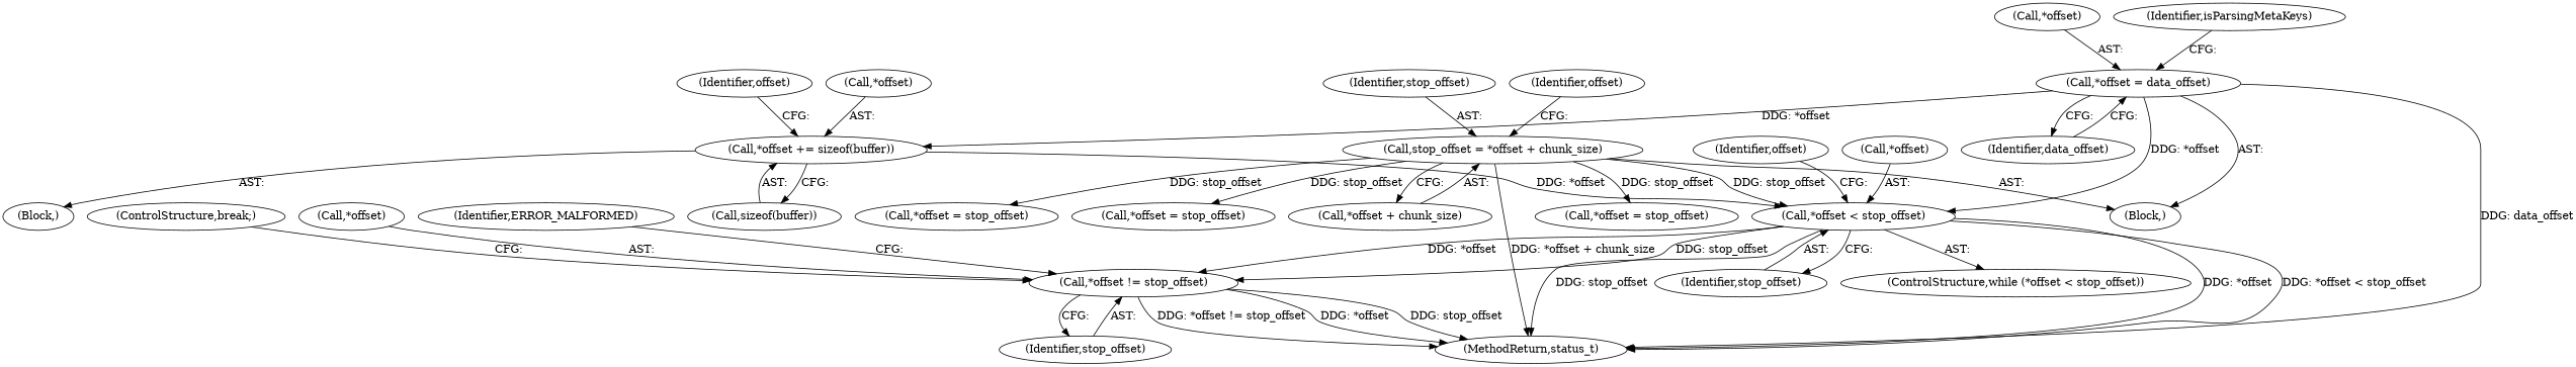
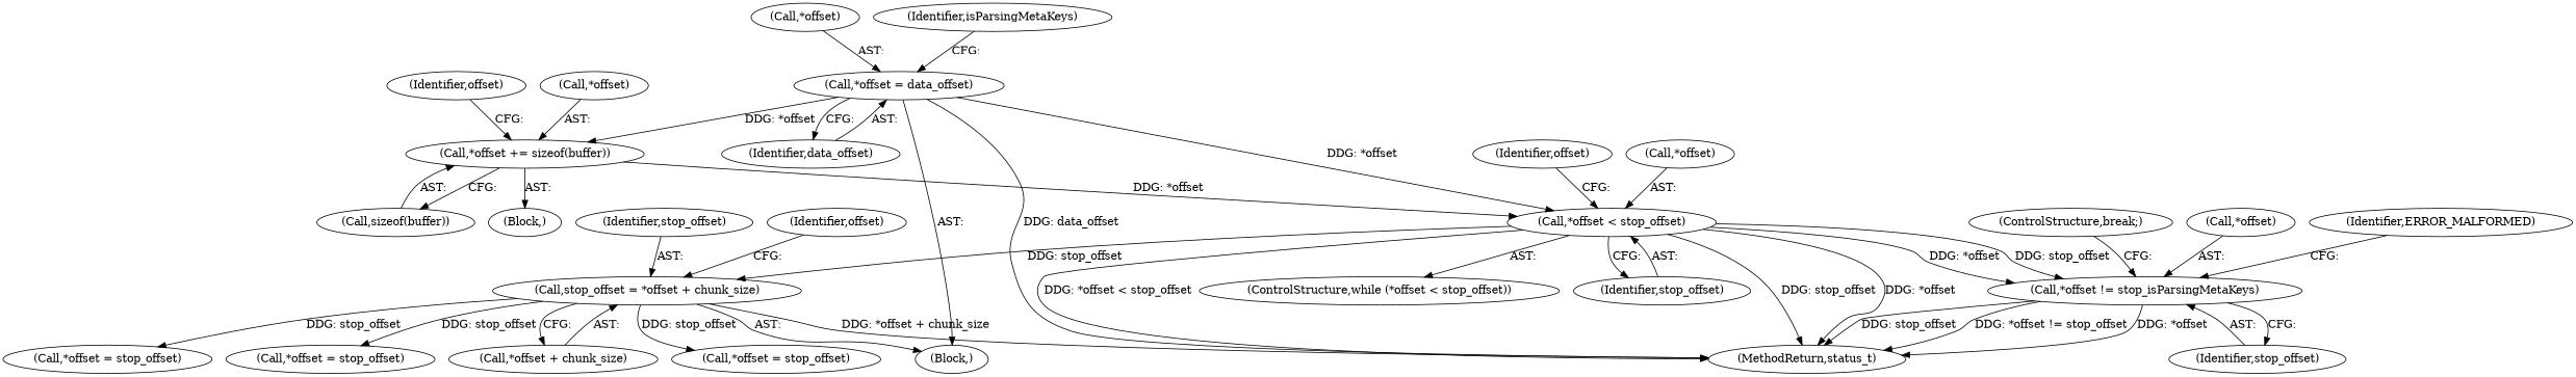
  digraph {
    n1 [label="(Call,*offset < stop_offset)"]
-   n2 [label="(Call,*offset != stop_offset)"]
+   n2 [label="(Call,*offset != stop_isParsingMetaKeys)"]
    n3 [label="(Identifier,stop_offset)"]
    n4 [label="(MethodReturn,status_t)"]
    n5 [label="(ControlStructure,while (*offset < stop_offset))"]
    n6 [label="(Identifier,stop_offset)"]
    n7 [label="(Call,*offset += sizeof(buffer))"]
    n8 [label="(Call,sizeof(buffer))"]
    n9 [label="(Block,)"]
    n10 [label="(Call,*offset = data_offset)"]
    n11 [label="(Block,)"]
    n12 [label="(Identifier,data_offset)"]
    n13 [label="(Call,stop_offset = *offset + chunk_size)"]
    n14 [label="(Call,*offset = stop_offset)"]
    n15 [label="(Call,*offset = stop_offset)"]
    n16 [label="(Call,*offset = stop_offset)"]
    n17 [label="(Call,*offset + chunk_size)"]
    n18 [label="(Identifier,offset)"]
    n19 [label="(Identifier,offset)"]
    n20 [label="(ControlStructure,break;)"]
    n21 [label="(Call,*offset)"]
    n22 [label="(Call,*offset)"]
    n23 [label="(Identifier,isParsingMetaKeys)"]
    n24 [label="(Call,*offset)"]
    n25 [label="(Identifier,stop_offset)"]
    n26 [label="(Identifier,offset)"]
    n27 [label="(Identifier,ERROR_MALFORMED)"]
    n28 [label="(Call,*offset)"]
    n1 -> n2 [label="DDG: *offset"]
    n1 -> n2 [label="DDG: stop_offset"]
    n1 -> n3 [label="CFG: "]
    n1 -> n4 [label="DDG: stop_offset"]
    n1 -> n4 [label="DDG: *offset"]
    n1 -> n4 [label="DDG: *offset < stop_offset"]
    n1 -> n5 [label="AST: "]
    n2 -> n4 [label="DDG: stop_offset"]
    n2 -> n4 [label="DDG: *offset != stop_offset"]
    n2 -> n4 [label="DDG: *offset"]
    n2 -> n6 [label="CFG: "]
    n3 -> n1 [label="AST: "]
    n6 -> n2 [label="AST: "]
    n7 -> n1 [label="DDG: *offset"]
    n7 -> n8 [label="CFG: "]
    n7 -> n9 [label="AST: "]
    n8 -> n7 [label="AST: "]
    n10 -> n1 [label="DDG: *offset"]
    n10 -> n4 [label="DDG: data_offset"]
    n10 -> n7 [label="DDG: *offset"]
    n10 -> n11 [label="AST: "]
    n10 -> n12 [label="CFG: "]
-   n12 -> n10 [label="CFG: "]
-   n13 -> n1 [label="DDG: stop_offset"]
+   n12 -> n10 [label="AST: "]
+   n1 -> n13 [label="DDG: stop_offset"]
    n13 -> n4 [label="DDG: *offset + chunk_size"]
    n13 -> n11 [label="AST: "]
    n13 -> n14 [label="DDG: stop_offset"]
    n13 -> n15 [label="DDG: stop_offset"]
    n13 -> n16 [label="DDG: stop_offset"]
    n13 -> n17 [label="CFG: "]
    n17 -> n13 [label="AST: "]
    n18 -> n1 [label="CFG: "]
    n19 -> n7 [label="CFG: "]
    n20 -> n2 [label="CFG: "]
    n21 -> n7 [label="AST: "]
    n22 -> n10 [label="AST: "]
    n23 -> n10 [label="CFG: "]
    n24 -> n2 [label="AST: "]
    n25 -> n13 [label="AST: "]
    n26 -> n13 [label="CFG: "]
    n27 -> n2 [label="CFG: "]
    n28 -> n1 [label="AST: "]
  }
